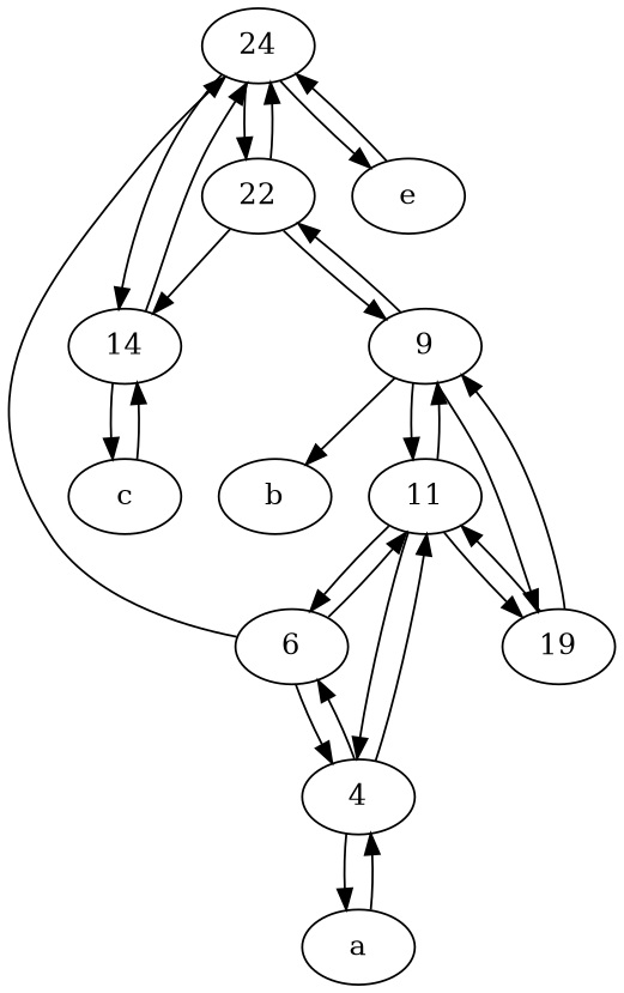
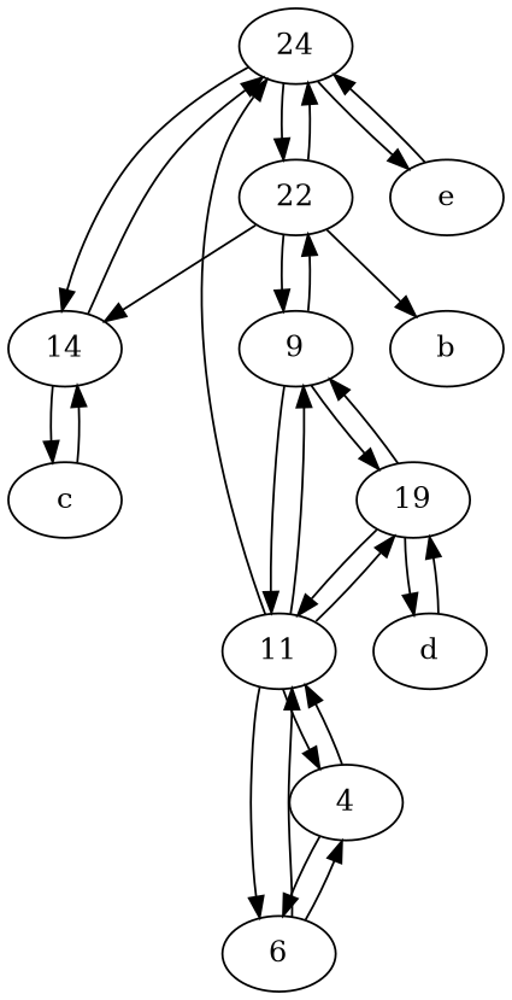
  digraph {
    24
    14
    e
    22
    c
    6
    11
    4
    9
    19
    b
-   a
+   d
    24 -> 14
    24 -> e
    24 -> 22
    14 -> 24
    14 -> c
    e -> 24
    22 -> 24
    22 -> 14
    22 -> 9
    c -> 14
-   6 -> 24
+   11 -> 24
    6 -> 11
    6 -> 4
    11 -> 6
    11 -> 4
    11 -> 9
    11 -> 19
    4 -> 6
    4 -> 11
-   4 -> a
    9 -> 22
    9 -> 11
    9 -> 19
-   9 -> b
+   22 -> b
    19 -> 11
    19 -> 9
-   a -> 4
+   19 -> d
+   d -> 19
  }
